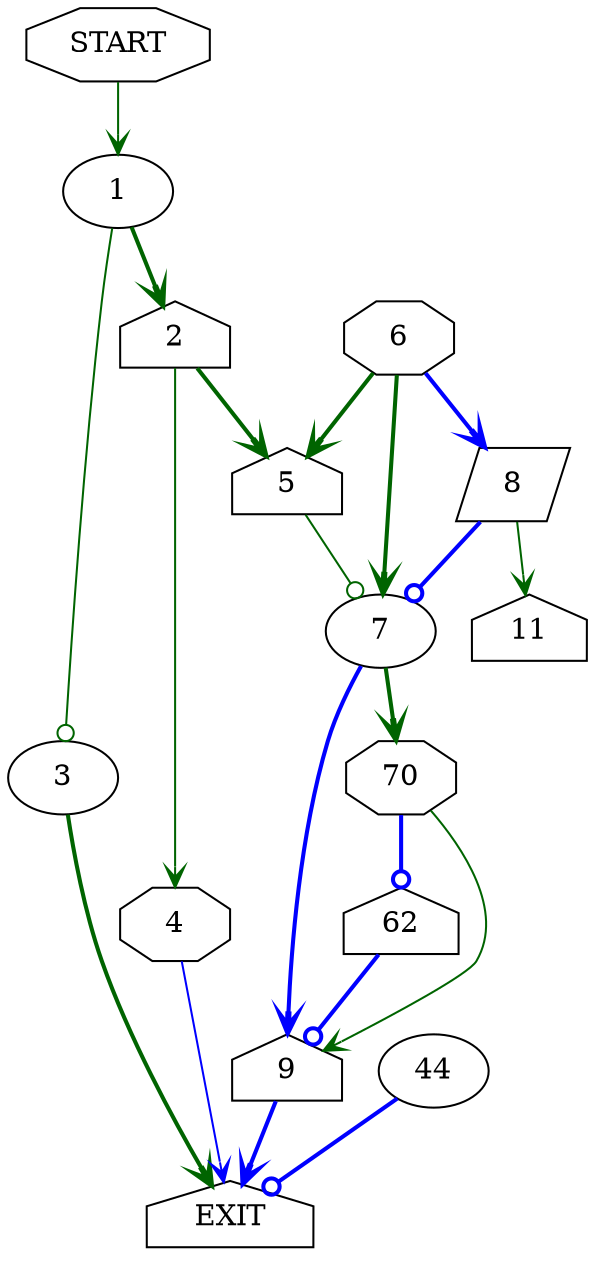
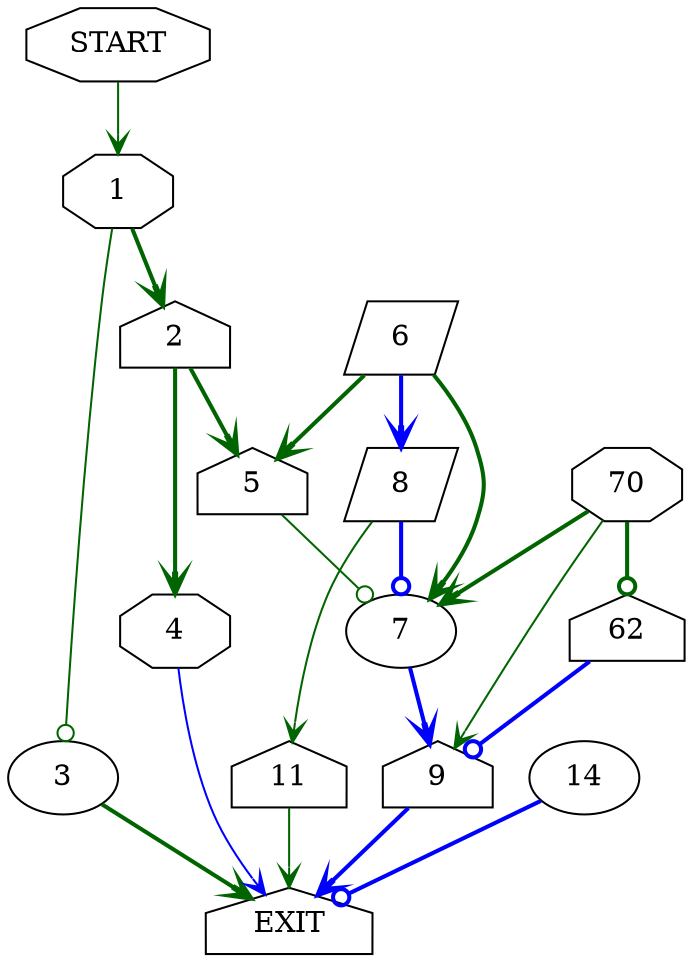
  digraph {
    node [shape=house]
    edge [arrowhead=vee color=darkgreen style=bold]
    n1 [label=START shape=octagon]
-   1 [shape=ellipse]
+   1 [shape=octagon]
    2
    3 [shape=ellipse]
    n5 [label=EXIT]
    4 [shape=octagon]
    5
    7 [shape=ellipse]
-   6 [shape=octagon]
+   6 [shape=parallelogram]
    8 [shape=parallelogram]
    9
    n12 [label=70 shape=octagon]
    11
    n14 [label=62]
-   14 [shape=ellipse label=44]
+   14 [shape=ellipse]
    n1 -> 1 [style=solid]
    1 -> 2
    1 -> 3 [arrowhead=odot style=solid]
-   2 -> 4 [style=solid]
+   2 -> 4
    2 -> 5
    3 -> n5
    4 -> n5 [color=blue style=solid]
    5 -> 7 [arrowhead=odot style=solid]
    7 -> 9 [color=blue]
-   7 -> n12
+   n12 -> 7
    6 -> 5
    6 -> 7
    6 -> 8 [color=blue]
    8 -> 7 [arrowhead=odot color=blue]
    8 -> 11 [style=solid]
    9 -> n5 [color=blue]
    n12 -> 9 [style=solid]
-   n12 -> n14 [arrowhead=odot color=blue]
+   n12 -> n14 [arrowhead=odot]
+   11 -> n5 [style=solid]
    n14 -> 9 [arrowhead=odot color=blue]
    14 -> n5 [arrowhead=odot color=blue]
  }
